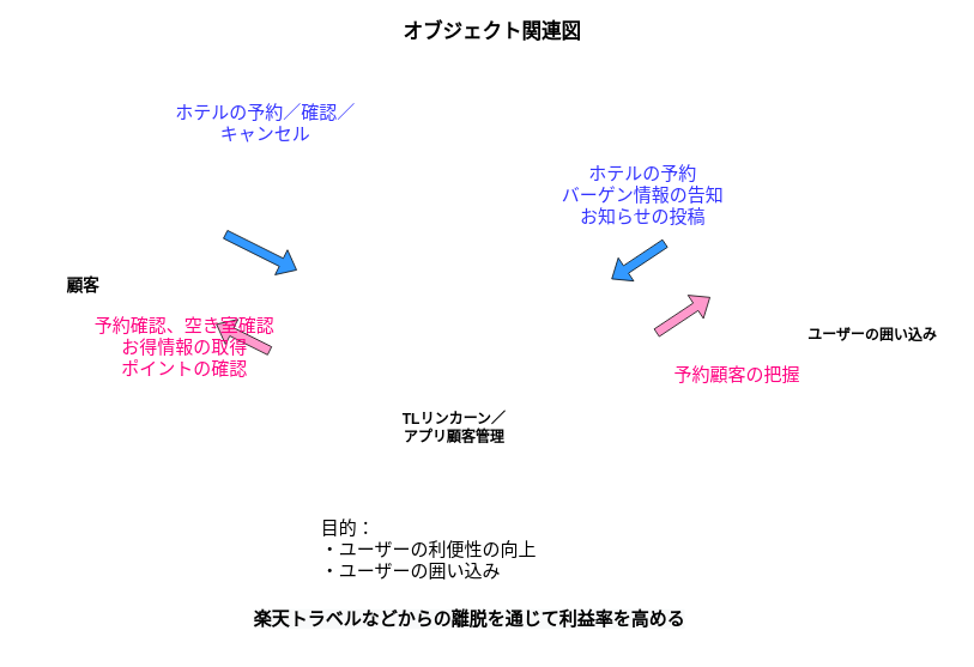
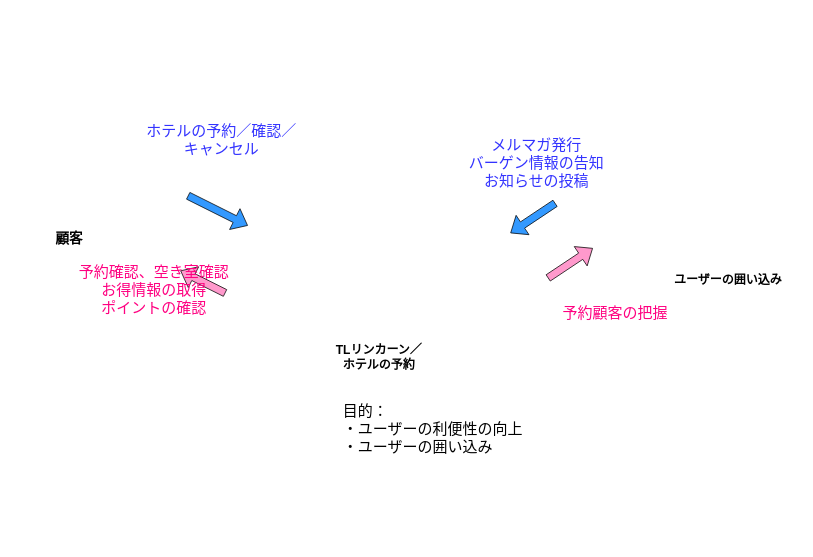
  <mxCell id="0" />
  <mxCell id="1" parent="0" />
- <mxCell id="2" value="&lt;span style=&quot;font-size: 22px&quot;&gt;&lt;b&gt;オブジェクト関連図&lt;/b&gt;&lt;/span&gt;" style="text;html=1;strokeColor=none;fillColor=none;align=center;verticalAlign=middle;whiteSpace=wrap;rounded=0;fontSize=14;" parent="1" vertex="1"><mxGeometry x="425" y="20" width="245" height="30" as="geometry" /></mxCell>
  <mxCell id="3" value="" style="shape=flexArrow;endArrow=classic;html=1;fontSize=20;fillColor=#3399FF;" parent="1" edge="1"><mxGeometry width="50" height="50" relative="1" as="geometry"><mxPoint x="250" y="260" as="sourcePoint" /><mxPoint x="330" y="300" as="targetPoint" /></mxGeometry></mxCell>
  <mxCell id="4" value="" style="shape=flexArrow;endArrow=classic;html=1;fontSize=20;fillColor=#FF99CC;" parent="1" edge="1"><mxGeometry width="50" height="50" relative="1" as="geometry"><mxPoint x="300" y="390" as="sourcePoint" /><mxPoint x="240" y="360" as="targetPoint" /></mxGeometry></mxCell>
  <mxCell id="5" value="予約確認、空き室確認&lt;br&gt;お得情報の取得&lt;br&gt;ポイントの確認" style="text;html=1;strokeColor=none;fillColor=none;align=center;verticalAlign=middle;whiteSpace=wrap;rounded=0;fontSize=20;fontColor=#FF0080;" parent="1" vertex="1"><mxGeometry x="80" y="370" width="250" height="30" as="geometry" /></mxCell>
  <mxCell id="6" value="" style="shape=flexArrow;endArrow=classic;html=1;fontSize=20;fillColor=#3399FF;" parent="1" edge="1"><mxGeometry width="50" height="50" relative="1" as="geometry"><mxPoint x="740" y="270" as="sourcePoint" /><mxPoint x="680" y="310" as="targetPoint" /></mxGeometry></mxCell>
- <mxCell id="7" value="ホテルの予約&lt;br&gt;バーゲン情報の告知&lt;br&gt;お知らせの投稿" style="text;html=1;strokeColor=none;fillColor=none;align=center;verticalAlign=middle;whiteSpace=wrap;rounded=0;fontSize=20;fontColor=#3333FF;" parent="1" vertex="1"><mxGeometry x="590" y="180" width="250" height="70" as="geometry" /></mxCell>
+ <mxCell id="7" value="メルマガ発行&lt;br&gt;バーゲン情報の告知&lt;br&gt;お知らせの投稿" style="text;html=1;strokeColor=none;fillColor=none;align=center;verticalAlign=middle;whiteSpace=wrap;rounded=0;fontSize=20;fontColor=#3333FF;" parent="1" vertex="1"><mxGeometry x="590" y="180" width="250" height="70" as="geometry" /></mxCell>
  <mxCell id="8" value="" style="shape=flexArrow;endArrow=classic;html=1;fontSize=20;fillColor=#FF99CC;" parent="1" edge="1"><mxGeometry width="50" height="50" relative="1" as="geometry"><mxPoint x="730" y="370" as="sourcePoint" /><mxPoint x="790" y="330" as="targetPoint" /></mxGeometry></mxCell>
  <mxCell id="9" value="予約顧客の把握" style="text;html=1;strokeColor=none;fillColor=none;align=center;verticalAlign=middle;whiteSpace=wrap;rounded=0;fontSize=20;fontColor=#FF0080;" parent="1" vertex="1"><mxGeometry x="695" y="400" width="250" height="30" as="geometry" /></mxCell>
- <mxCell id="10" value="目的：&lt;br style=&quot;font-size: 20px&quot;&gt;・ユーザーの利便性の向上&lt;br&gt;・ユーザーの囲い込み" style="text;html=1;strokeColor=none;fillColor=none;align=left;verticalAlign=middle;whiteSpace=wrap;rounded=0;fontStyle=0;fontSize=20;" parent="1" vertex="1"><mxGeometry x="355" y="560" width="300" height="100" as="geometry" /></mxCell>
+ <mxCell id="10" value="目的：&lt;br style=&quot;font-size: 20px&quot;&gt;・ユーザーの利便性の向上&lt;br&gt;・ユーザーの囲い込み" style="text;html=1;strokeColor=none;fillColor=none;align=left;verticalAlign=middle;whiteSpace=wrap;rounded=0;fontStyle=0;fontSize=20;" parent="1" vertex="1"><mxGeometry x="455" y="520" width="300" height="100" as="geometry" /></mxCell>
  <mxCell id="11" value="顧客" style="shape=image;verticalLabelPosition=bottom;labelBackgroundColor=default;verticalAlign=top;aspect=fixed;imageAspect=0;image=https://1.bp.blogspot.com/-NQFM8GeZIn0/XAnwN1BTONI/AAAAAAABQvU/0GWDPF4zQPEjA9Eya4j3hemQjodKYlEiQCLcBGAs/s800/smartphone_blank_businessman.png;fontSize=18;fontStyle=1" parent="1" vertex="1"><mxGeometry x="20" y="140" width="144.31" height="160" as="geometry" /></mxCell>
  <mxCell id="12" value="ユーザーの囲い込み" style="shape=image;verticalLabelPosition=bottom;labelBackgroundColor=default;verticalAlign=top;aspect=fixed;imageAspect=0;image=https://4.bp.blogspot.com/-LR5Lja-lZ4E/WZVgz8oz0zI/AAAAAAABGE8/dA0DAXWkQFIY23wjjILccR7m8KXHSAzzACLcBGAs/s400/building_hotel_small.png;fontSize=16;fontStyle=1" parent="1" vertex="1"><mxGeometry x="880" y="160" width="181.25" height="195.95" as="geometry" /></mxCell>
- <mxCell id="13" value="ホテルの予約／確認／キャンセル" style="text;html=1;strokeColor=none;fillColor=none;align=center;verticalAlign=middle;whiteSpace=wrap;rounded=0;fontSize=20;fontColor=#3333FF;" parent="1" vertex="1"><mxGeometry x="190" y="100" width="210" height="70" as="geometry" /></mxCell>
- <mxCell id="14" value="TLリンカーン／&#10;アプリ顧客管理" style="shape=image;verticalLabelPosition=bottom;labelBackgroundColor=default;verticalAlign=top;aspect=fixed;imageAspect=0;image=https://2.bp.blogspot.com/-7l8dUbR8Sqo/XKDpIT5rHTI/AAAAAAABSG4/aJdM5HkfFJA4uPJHfiYJfRWsugtvtCsZACLcBGAs/s400/gengou_system_heisei.png;fontSize=16;fontStyle=1" parent="1" vertex="1"><mxGeometry x="400" y="240" width="210" height="210" as="geometry" /></mxCell>
- <mxCell id="15" value="&lt;span style=&quot;color: rgb(0, 0, 0); font-family: Helvetica; font-size: 20px; font-style: normal; font-variant-ligatures: normal; font-variant-caps: normal; letter-spacing: normal; orphans: 2; text-align: left; text-indent: 0px; text-transform: none; widows: 2; word-spacing: 0px; -webkit-text-stroke-width: 0px; background-color: rgb(248, 249, 250); text-decoration-thickness: initial; text-decoration-style: initial; text-decoration-color: initial; float: none; display: inline !important;&quot;&gt;楽天トラベルなどからの離脱を通じて利益率を高める&lt;/span&gt;" style="text;whiteSpace=wrap;html=1;fontSize=16;fontStyle=1" parent="1" vertex="1"><mxGeometry x="280" y="670" width="510" height="50" as="geometry" /></mxCell>
+ <mxCell id="13" value="ホテルの予約／確認／キャンセル" style="text;html=1;strokeColor=none;fillColor=none;align=center;verticalAlign=middle;whiteSpace=wrap;rounded=0;fontSize=20;fontColor=#3333FF;" parent="1" vertex="1"><mxGeometry x="190" y="150" width="210" height="70" as="geometry" /></mxCell>
+ <mxCell id="14" value="TLリンカーン／&#10;ホテルの予約" style="shape=image;verticalLabelPosition=bottom;labelBackgroundColor=default;verticalAlign=top;aspect=fixed;imageAspect=0;image=https://2.bp.blogspot.com/-7l8dUbR8Sqo/XKDpIT5rHTI/AAAAAAABSG4/aJdM5HkfFJA4uPJHfiYJfRWsugtvtCsZACLcBGAs/s400/gengou_system_heisei.png;fontSize=16;fontStyle=1" parent="1" vertex="1"><mxGeometry x="400" y="240" width="210" height="210" as="geometry" /></mxCell>
